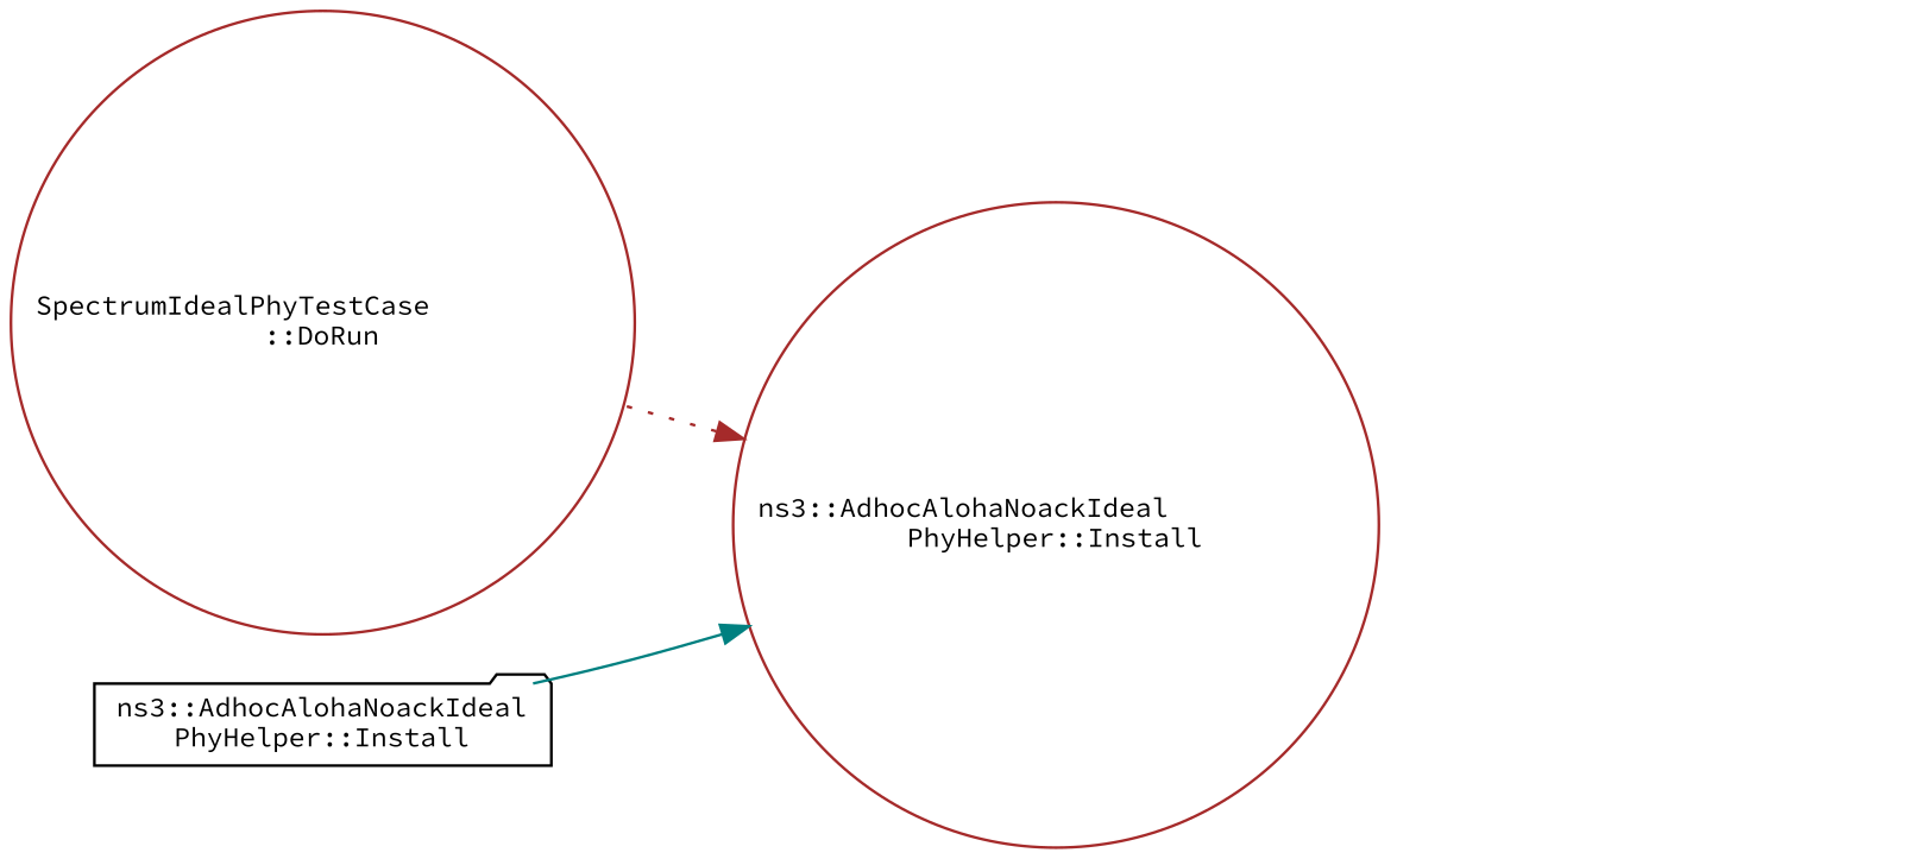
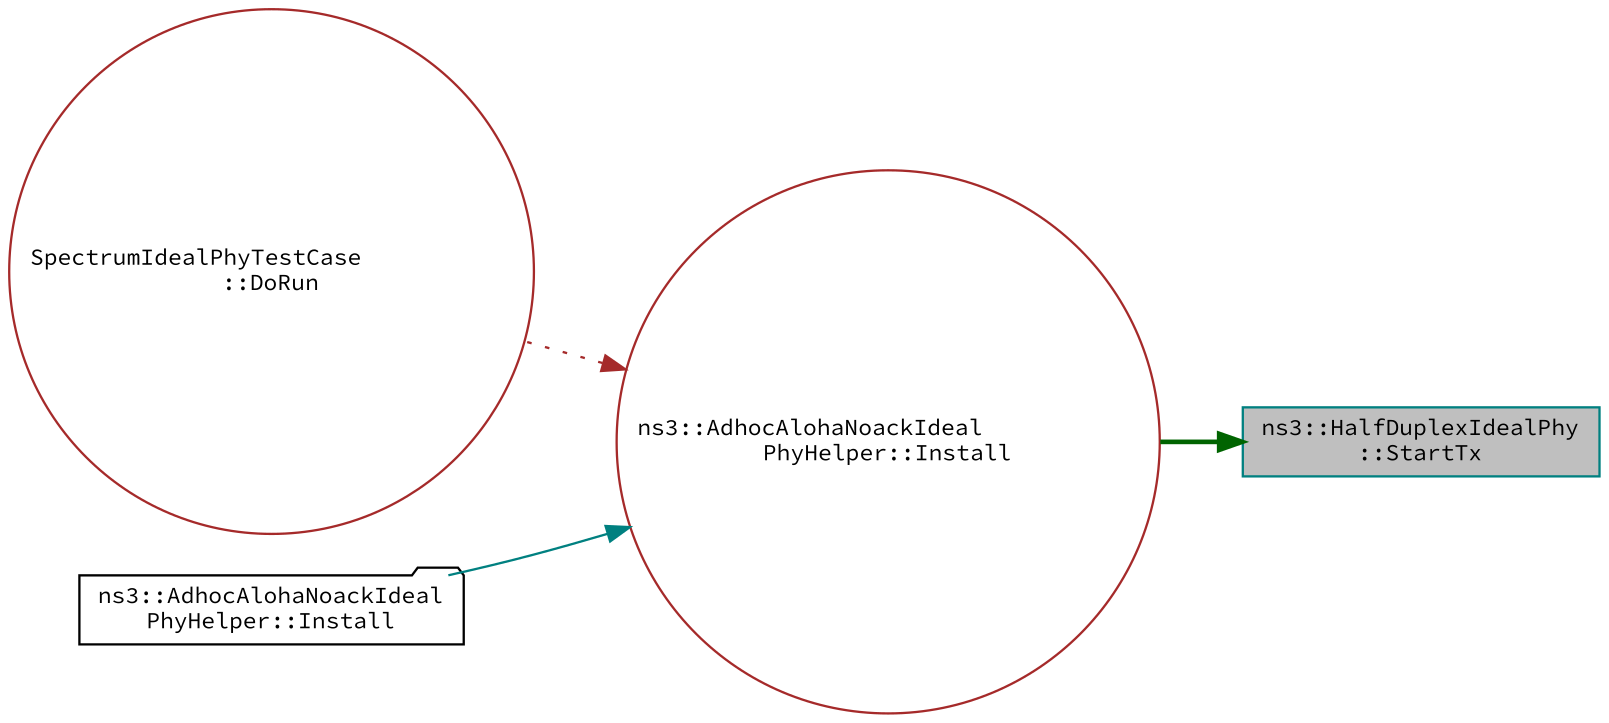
  digraph {
    rankdir=RL
    fontname="Source Code Pro"
    node [color=brown fillcolor=white fontname="Source Code Pro" fontsize=10 shape=circle style=filled]
    edge [dir=back fontname="Source Code Pro" fontsize=10 labelfontname=Helvetica labelfontsize=10]
+   n1 [color=teal fillcolor=grey75 fontcolor=black height=0.2 label="ns3::HalfDuplexIdealPhy\l::StartTx" shape=box width=0.4]
    n2 [height=0.2 label="ns3::AdhocAlohaNoackIdeal\lPhyHelper::Install" width=0.4]
    n3 [height=0.2 label="SpectrumIdealPhyTestCase\l::DoRun" width=0.4]
    n4 [color=black height=0.2 label="ns3::AdhocAlohaNoackIdeal\lPhyHelper::Install" shape=folder width=0.4]
+   n1 -> n2 [color=darkgreen style=bold]
    n2 -> n3 [color=brown style=dotted]
    n2 -> n4 [color=teal style=solid]
  }
